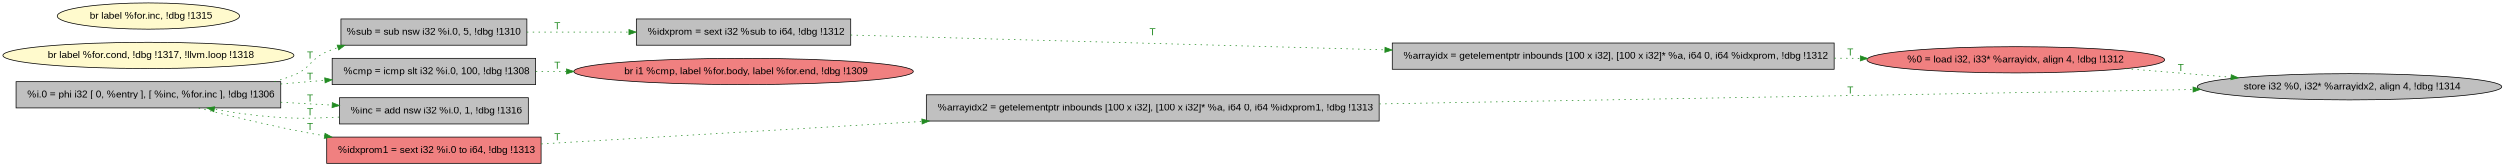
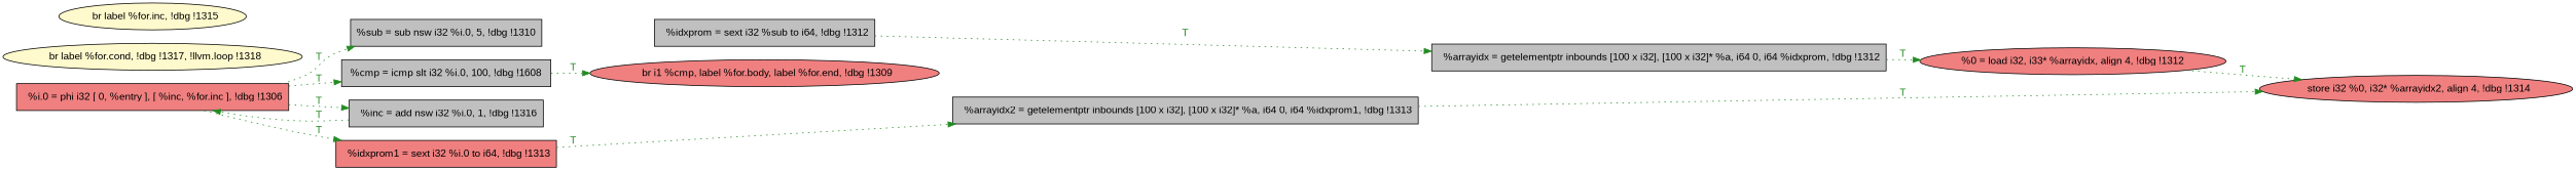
  digraph {
    fontname="Liberation Sans"
    rankdir=LR
    node [fillcolor=grey fontname="Liberation Sans" shape=rectangle style=filled]
    edge [color=forestgreen fontcolor=forestgreen fontname="Liberation Sans" style=dotted]
    n1 [label="  %idxprom = sext i32 %sub to i64, !dbg !1312"]
    n2 [label="  %arrayidx = getelementptr inbounds [100 x i32], [100 x i32]* %a, i64 0, i64 %idxprom, !dbg !1312"]
    n3 [fillcolor=lightcoral label="%0 = load i32, i33* %arrayidx, align 4, !dbg !1312" shape=ellipse]
    n4 [label="%sub = sub nsw i32 %i.0, 5, !dbg !1310"]
    n5 [fillcolor=lemonchiffon label="  br label %for.cond, !dbg !1317, !llvm.loop !1318" shape=ellipse]
    n6 [fillcolor=lightcoral label="  br i1 %cmp, label %for.body, label %for.end, !dbg !1309" shape=ellipse]
-   n7 [label="  %i.0 = phi i32 [ 0, %entry ], [ %inc, %for.inc ], !dbg !1306"]
-   n8 [label="  %cmp = icmp slt i32 %i.0, 100, !dbg !1308"]
+   n7 [fillcolor=lightcoral label="  %i.0 = phi i32 [ 0, %entry ], [ %inc, %for.inc ], !dbg !1306"]
+   n8 [label="%cmp = icmp slt i32 %i.0, 100, !dbg !1608"]
    n9 [label="  %inc = add nsw i32 %i.0, 1, !dbg !1316"]
    n10 [fillcolor=lightcoral label="  %idxprom1 = sext i32 %i.0 to i64, !dbg !1313"]
    n11 [label="  %arrayidx2 = getelementptr inbounds [100 x i32], [100 x i32]* %a, i64 0, i64 %idxprom1, !dbg !1313"]
-   n12 [label="  store i32 %0, i32* %arrayidx2, align 4, !dbg !1314" shape=ellipse]
+   n12 [fillcolor=lightcoral label="  store i32 %0, i32* %arrayidx2, align 4, !dbg !1314" shape=ellipse]
    n13 [fillcolor=lemonchiffon label="  br label %for.inc, !dbg !1315" shape=ellipse]
    n1 -> n2 [label=T]
    n2 -> n3 [label=T]
    n3 -> n12 [label=T]
-   n4 -> n1 [label=T]
    n7 -> n4 [label=T]
    n7 -> n8 [label=T]
    n7 -> n9 [label=T]
    n7 -> n10 [label=T]
    n8 -> n6 [label=T]
    n9 -> n7 [label=T]
    n10 -> n11 [label=T]
    n11 -> n12 [label=T]
  }
